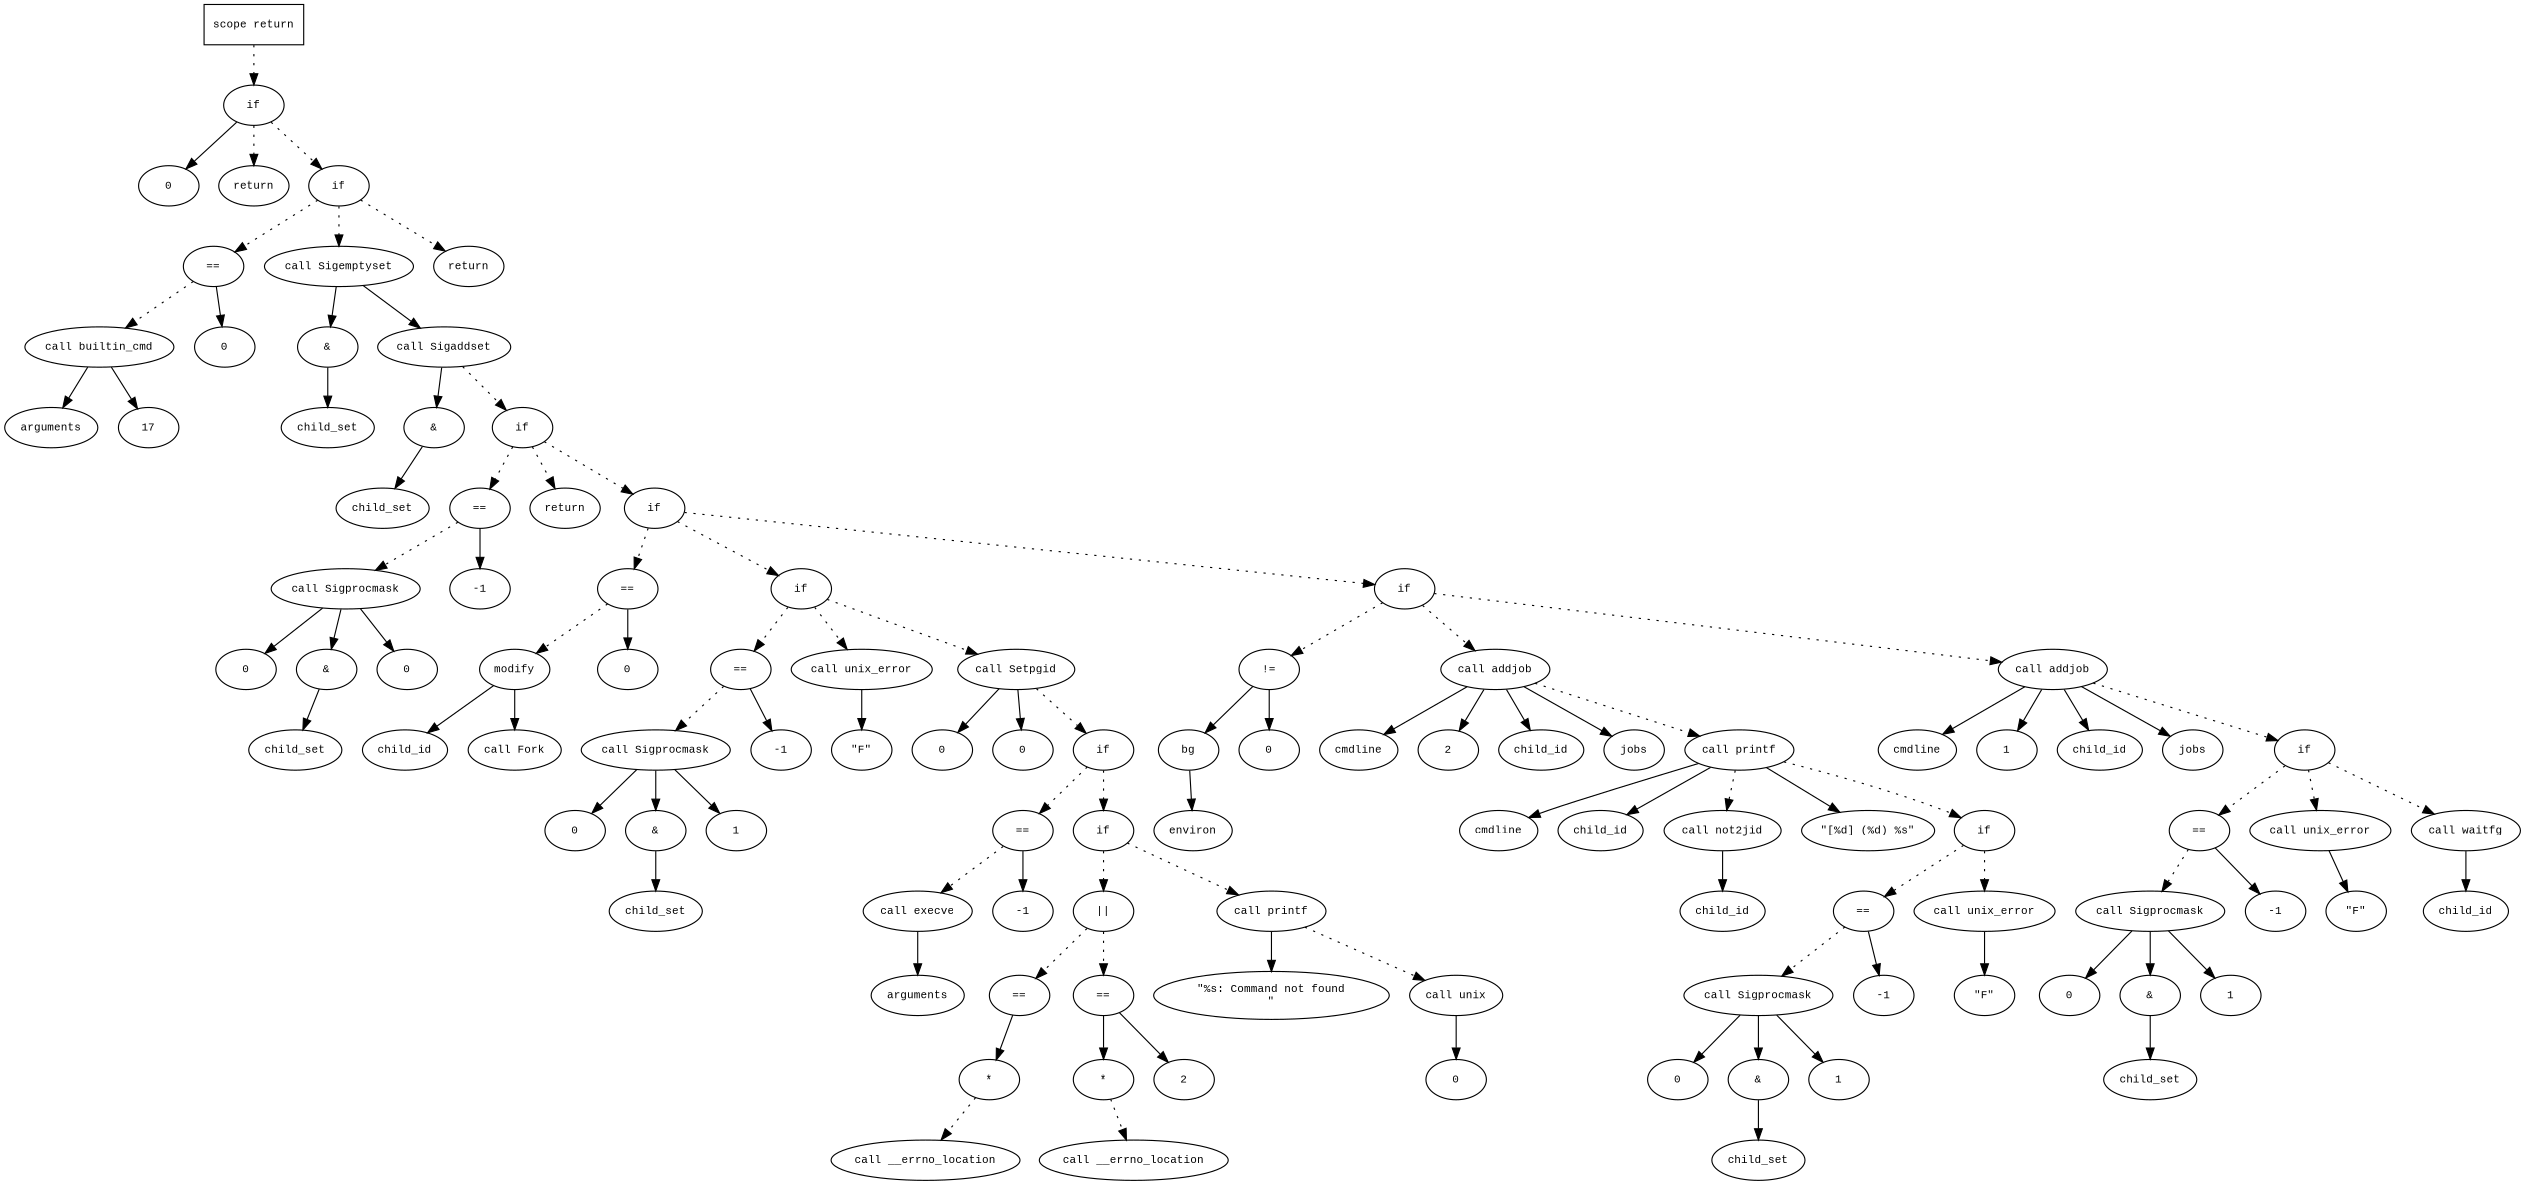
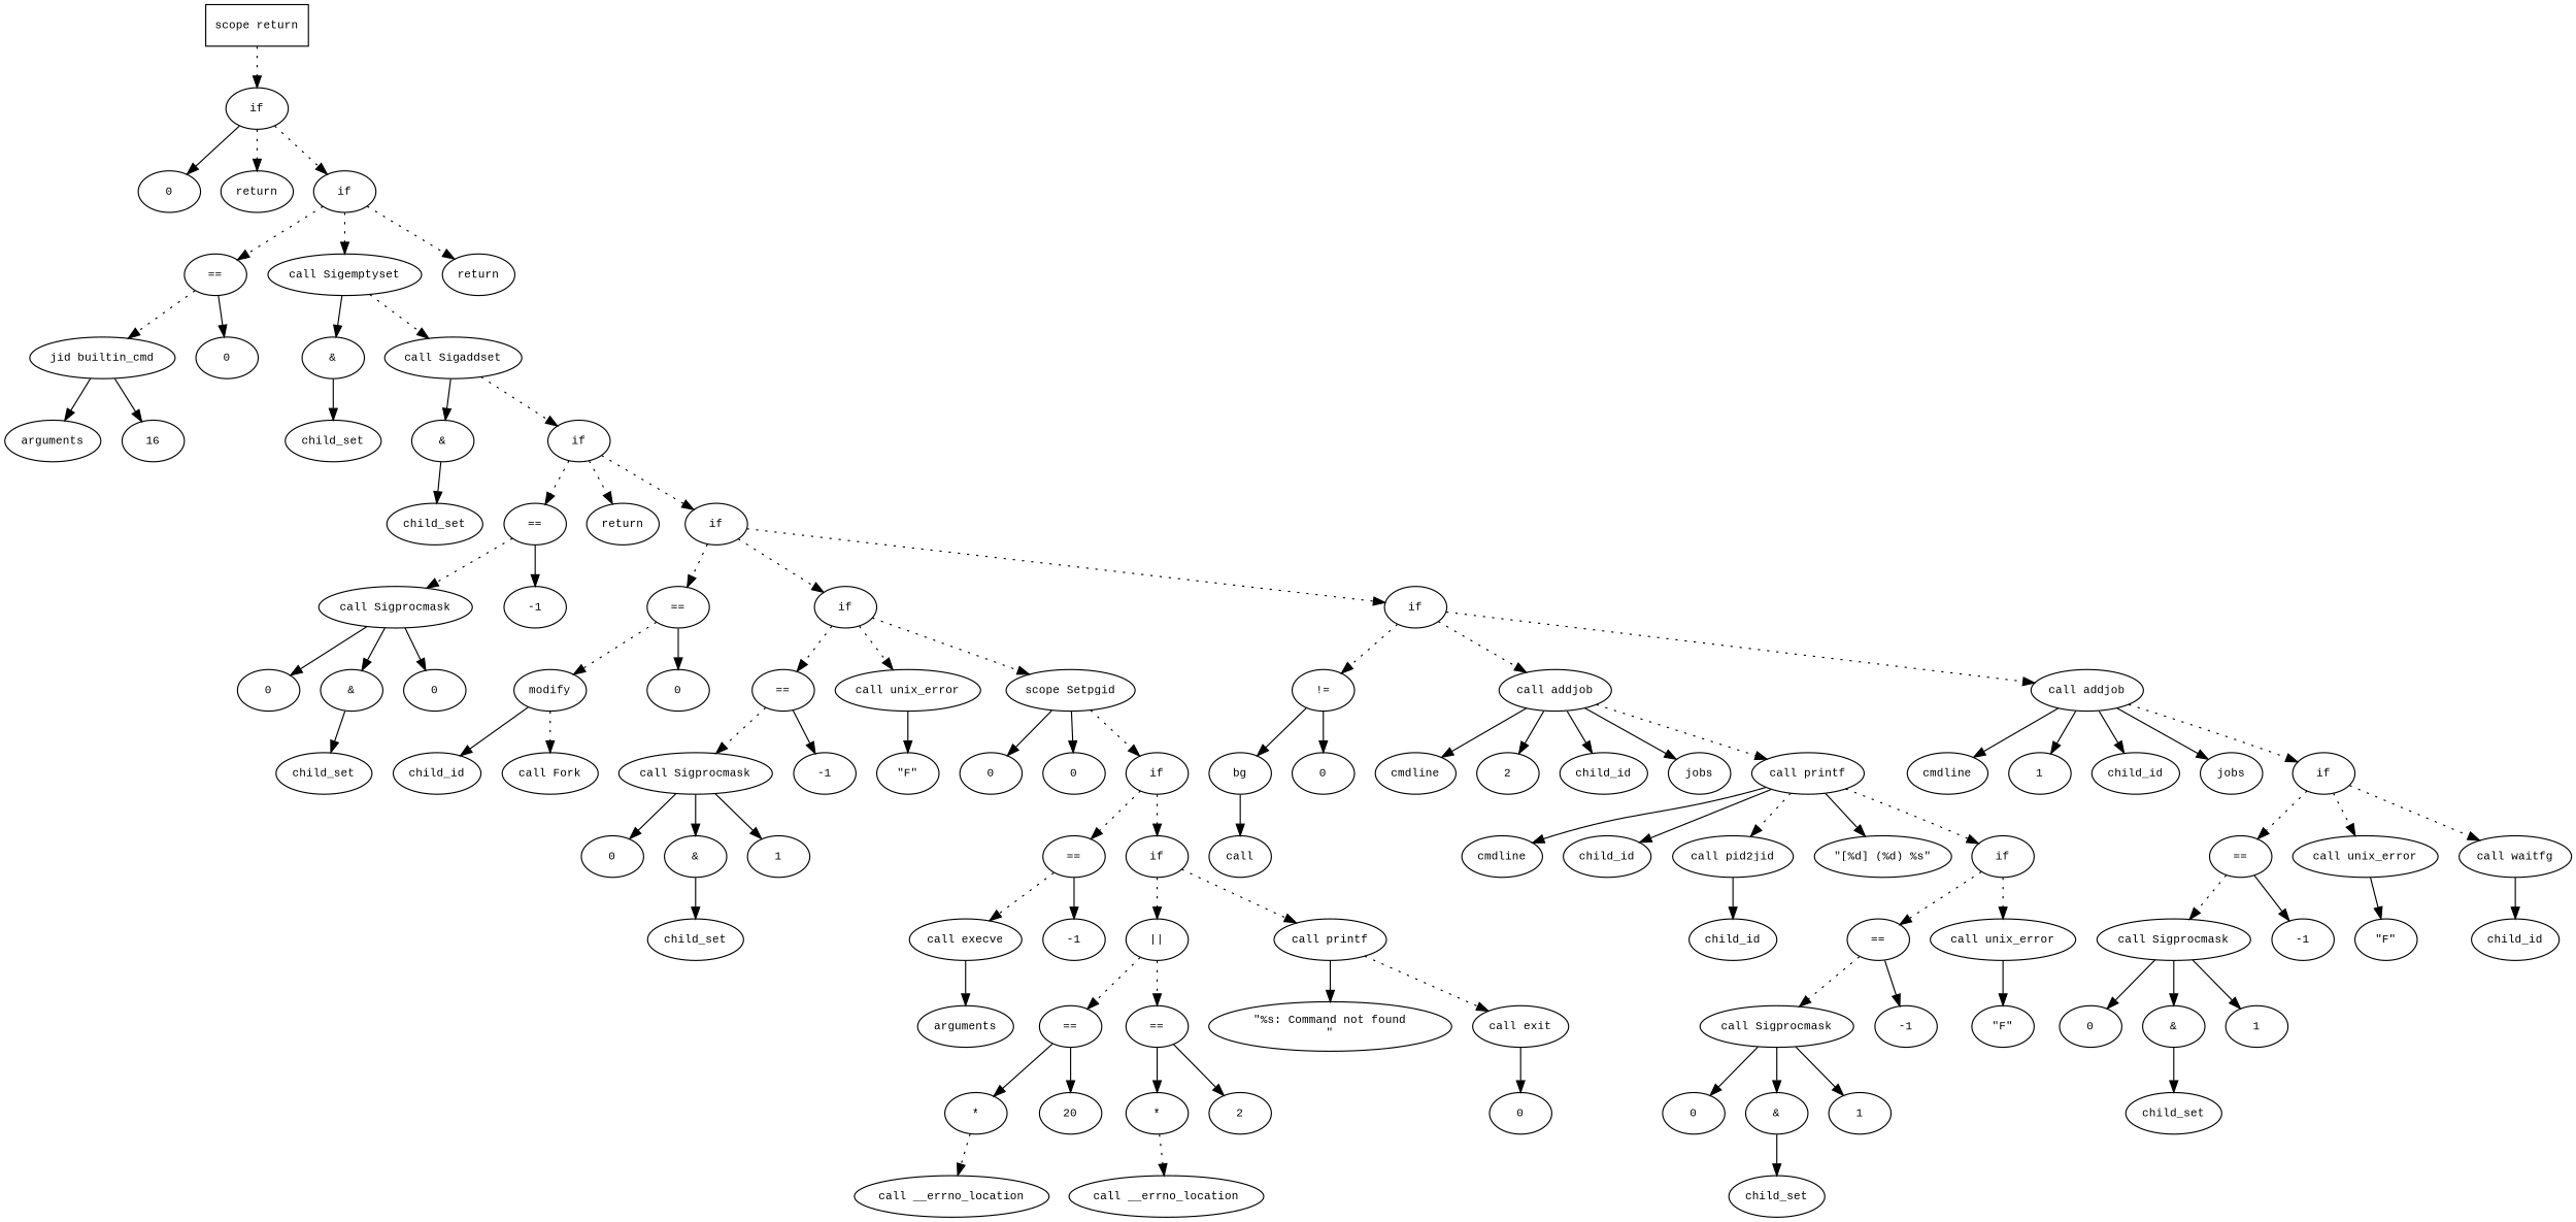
  digraph {
    fontname="Times New Roman"
    fontsize=10
    node [fontname="Courier New" fontsize=10 shape=ellipse]
    edge [fontname="Times New Roman" fontsize=10]
    n1 [label="scope return" shape=box]
    n2 [label=if]
    n3 [label=0]
    n4 [label=return]
    n5 [label=if]
    n6 [label="=="]
    n7 [label="call Sigemptyset"]
    n8 [label=return]
-   n9 [label="call builtin_cmd"]
+   n9 [label="jid builtin_cmd"]
    n10 [label=0]
    n11 [label="&"]
    n12 [label="call Sigaddset"]
    n13 [label=arguments]
-   n14 [label=17]
+   n14 [label=16]
    n15 [label=child_set]
    n16 [label="&"]
    n17 [label=if]
    n18 [label=child_set]
    n19 [label="=="]
    n20 [label=return]
    n21 [label=if]
    n22 [label="call Sigprocmask"]
    n23 [label=-1]
    n24 [label="=="]
    n25 [label=if]
    n26 [label=if]
    n27 [label=0]
    n28 [label="&"]
    n29 [label=0]
    n30 [label=child_set]
    n31 [label=modify]
    n32 [label=0]
    n33 [label="=="]
    n34 [label="call unix_error"]
-   n35 [label="call Setpgid"]
+   n35 [label="scope Setpgid"]
    n36 [label="!="]
    n37 [label="call addjob"]
    n38 [label="call addjob"]
    n39 [label=child_id]
    n40 [label="call Fork"]
    n41 [label="call Sigprocmask"]
    n42 [label=-1]
    n43 [label="\"F\""]
    n44 [label=0]
    n45 [label=0]
    n46 [label=if]
    n47 [label=0]
    n48 [label="&"]
    n49 [label=1]
    n50 [label=child_set]
    n51 [label="=="]
    n52 [label=if]
    n53 [label="call execve"]
    n54 [label=-1]
    n55 [label="||"]
    n56 [label="call printf"]
    n57 [label=arguments]
-   n58 [label=environ]
+   n58 [label=call]
    n59 [label="=="]
    n60 [label="=="]
    n61 [label="\"%s: Command not found\n\""]
-   n62 [label="call unix"]
+   n62 [label="call exit"]
    n63 [label="*"]
+   n64 [label=20]
    n65 [label="*"]
    n66 [label=2]
    n67 [label="call __errno_location"]
    n68 [label="call __errno_location"]
    n69 [label=0]
    n70 [label=bg]
    n71 [label=0]
    n72 [label=cmdline]
    n73 [label=2]
    n74 [label=child_id]
    n75 [label=jobs]
    n76 [label="call printf"]
    n77 [label=cmdline]
    n78 [label=1]
    n79 [label=child_id]
    n80 [label=jobs]
    n81 [label=if]
    n82 [label=cmdline]
    n83 [label=child_id]
-   n84 [label="call not2jid"]
+   n84 [label="call pid2jid"]
    n85 [label="\"[%d] (%d) %s\""]
    n86 [label=if]
    n87 [label=child_id]
    n88 [label="=="]
    n89 [label="call unix_error"]
    n90 [label="call Sigprocmask"]
    n91 [label=-1]
    n92 [label="\"F\""]
    n93 [label=0]
    n94 [label="&"]
    n95 [label=1]
    n96 [label=child_set]
    n97 [label="=="]
    n98 [label="call unix_error"]
    n99 [label="call waitfg"]
    n100 [label="call Sigprocmask"]
    n101 [label=-1]
    n102 [label="\"F\""]
    n103 [label=child_id]
    n104 [label=0]
    n105 [label="&"]
    n106 [label=1]
    n107 [label=child_set]
    n1 -> n2 [style=dotted]
    n2 -> n3
    n2 -> n4 [style=dotted]
    n2 -> n5 [style=dotted]
    n5 -> n6 [style=dotted]
    n5 -> n7 [style=dotted]
    n5 -> n8 [style=dotted]
    n6 -> n9 [style=dotted]
    n6 -> n10
    n7 -> n11
-   n7 -> n12 [style=solid]
+   n7 -> n12 [style=dotted]
    n9 -> n13
    n9 -> n14
    n11 -> n15
    n12 -> n16
    n12 -> n17 [style=dotted]
    n16 -> n18
    n17 -> n19 [style=dotted]
    n17 -> n20 [style=dotted]
    n17 -> n21 [style=dotted]
    n19 -> n22 [style=dotted]
    n19 -> n23
    n21 -> n24 [style=dotted]
    n21 -> n25 [style=dotted]
    n21 -> n26 [style=dotted]
    n22 -> n27
    n22 -> n28
    n22 -> n29
    n24 -> n31 [style=dotted]
    n24 -> n32
    n25 -> n33 [style=dotted]
    n25 -> n34 [style=dotted]
    n25 -> n35 [style=dotted]
    n26 -> n36 [style=dotted]
    n26 -> n37 [style=dotted]
    n26 -> n38 [style=dotted]
    n28 -> n30
    n31 -> n39
-   n31 -> n40 [style=solid]
+   n31 -> n40 [style=dotted]
    n33 -> n41 [style=dotted]
    n33 -> n42
    n34 -> n43
    n35 -> n44
    n35 -> n45
    n35 -> n46 [style=dotted]
    n36 -> n70
    n36 -> n71
    n37 -> n72
    n37 -> n73
    n37 -> n74
    n37 -> n75
    n37 -> n76 [style=dotted]
    n38 -> n77
    n38 -> n78
    n38 -> n79
    n38 -> n80
    n38 -> n81 [style=dotted]
    n41 -> n47
    n41 -> n48
    n41 -> n49
    n46 -> n51 [style=dotted]
    n46 -> n52 [style=dotted]
    n48 -> n50
    n51 -> n53 [style=dotted]
    n51 -> n54
    n52 -> n55 [style=dotted]
    n52 -> n56 [style=dotted]
    n53 -> n57
    n55 -> n59 [style=dotted]
    n55 -> n60 [style=dotted]
    n56 -> n61
    n56 -> n62 [style=dotted]
    n59 -> n63
+   n59 -> n64
    n60 -> n65
    n60 -> n66
    n62 -> n69
    n63 -> n67 [style=dotted]
    n65 -> n68 [style=dotted]
    n70 -> n58
    n76 -> n82
    n76 -> n83
    n76 -> n84 [style=dotted]
    n76 -> n85
    n76 -> n86 [style=dotted]
    n81 -> n97 [style=dotted]
    n81 -> n98 [style=dotted]
    n81 -> n99 [style=dotted]
    n84 -> n87
    n86 -> n88 [style=dotted]
    n86 -> n89 [style=dotted]
    n88 -> n90 [style=dotted]
    n88 -> n91
    n89 -> n92
    n90 -> n93
    n90 -> n94
    n90 -> n95
    n94 -> n96
    n97 -> n100 [style=dotted]
    n97 -> n101
    n98 -> n102
    n99 -> n103
    n100 -> n104
    n100 -> n105
    n100 -> n106
    n105 -> n107
  }
